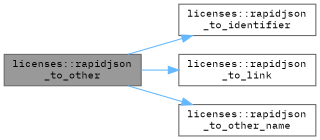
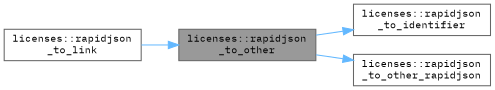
  digraph {
    fontname="IBM Plex Mono"
    rankdir=LR
    node [color=grey40 fillcolor=white fontname="IBM Plex Mono" fontsize=10 shape=box style=filled]
    edge [color=steelblue1 fontname="IBM Plex Mono" fontsize=10 labelfontname=Helvetica labelfontsize=10 style=solid]
    n1 [color=gray40 fillcolor=grey60 fontcolor=black height=0.2 label="licenses::rapidjson\l_to_other" width=0.4]
    n2 [height=0.2 label="licenses::rapidjson\l_to_identifier" width=0.4]
    n3 [height=0.2 label="licenses::rapidjson\l_to_link" width=0.4]
-   n4 [height=0.2 label="licenses::rapidjson\l_to_other_name" width=0.4]
+   n4 [height=0.2 label="licenses::rapidjson\l_to_other_rapidjson" width=0.4]
    n1 -> n2
-   n1 -> n3
+   n3 -> n1
    n1 -> n4
  }
